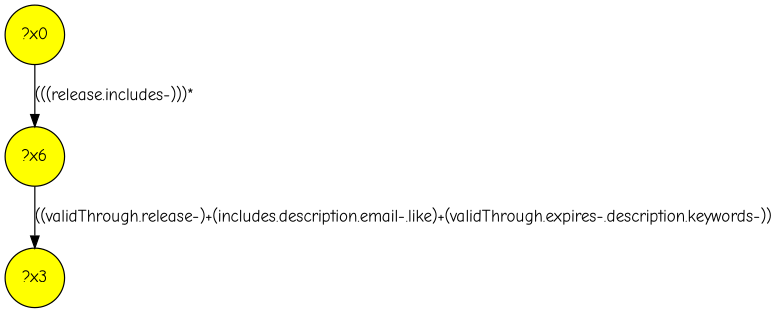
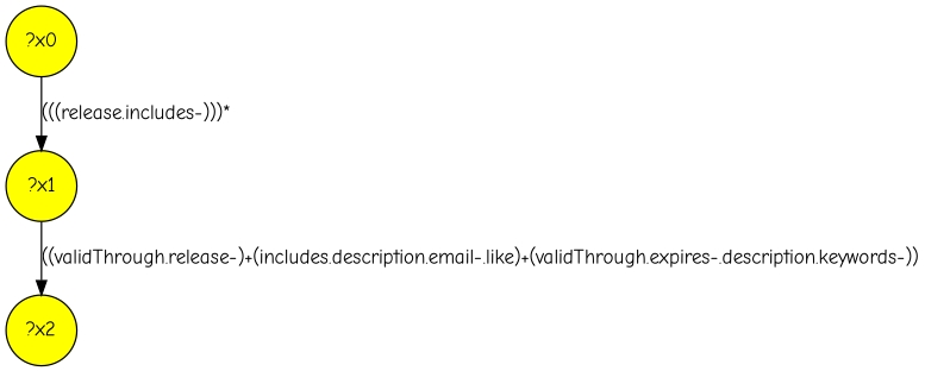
  digraph {
    fontname="Comic Neue"
    node [fillcolor=yellow fontname="Comic Neue" shape=circle style="filled,"]
    edge [fontname="Comic Neue"]
-   n1 [label="?x3"]
+   n1 [label="?x2"]
    n2 [label="?x0"]
-   n3 [label="?x6"]
+   n3 [label="?x1"]
    n2 -> n3 [label="(((release.includes-)))*"]
    n3 -> n1 [label="((validThrough.release-)+(includes.description.email-.like)+(validThrough.expires-.description.keywords-))"]
  }
